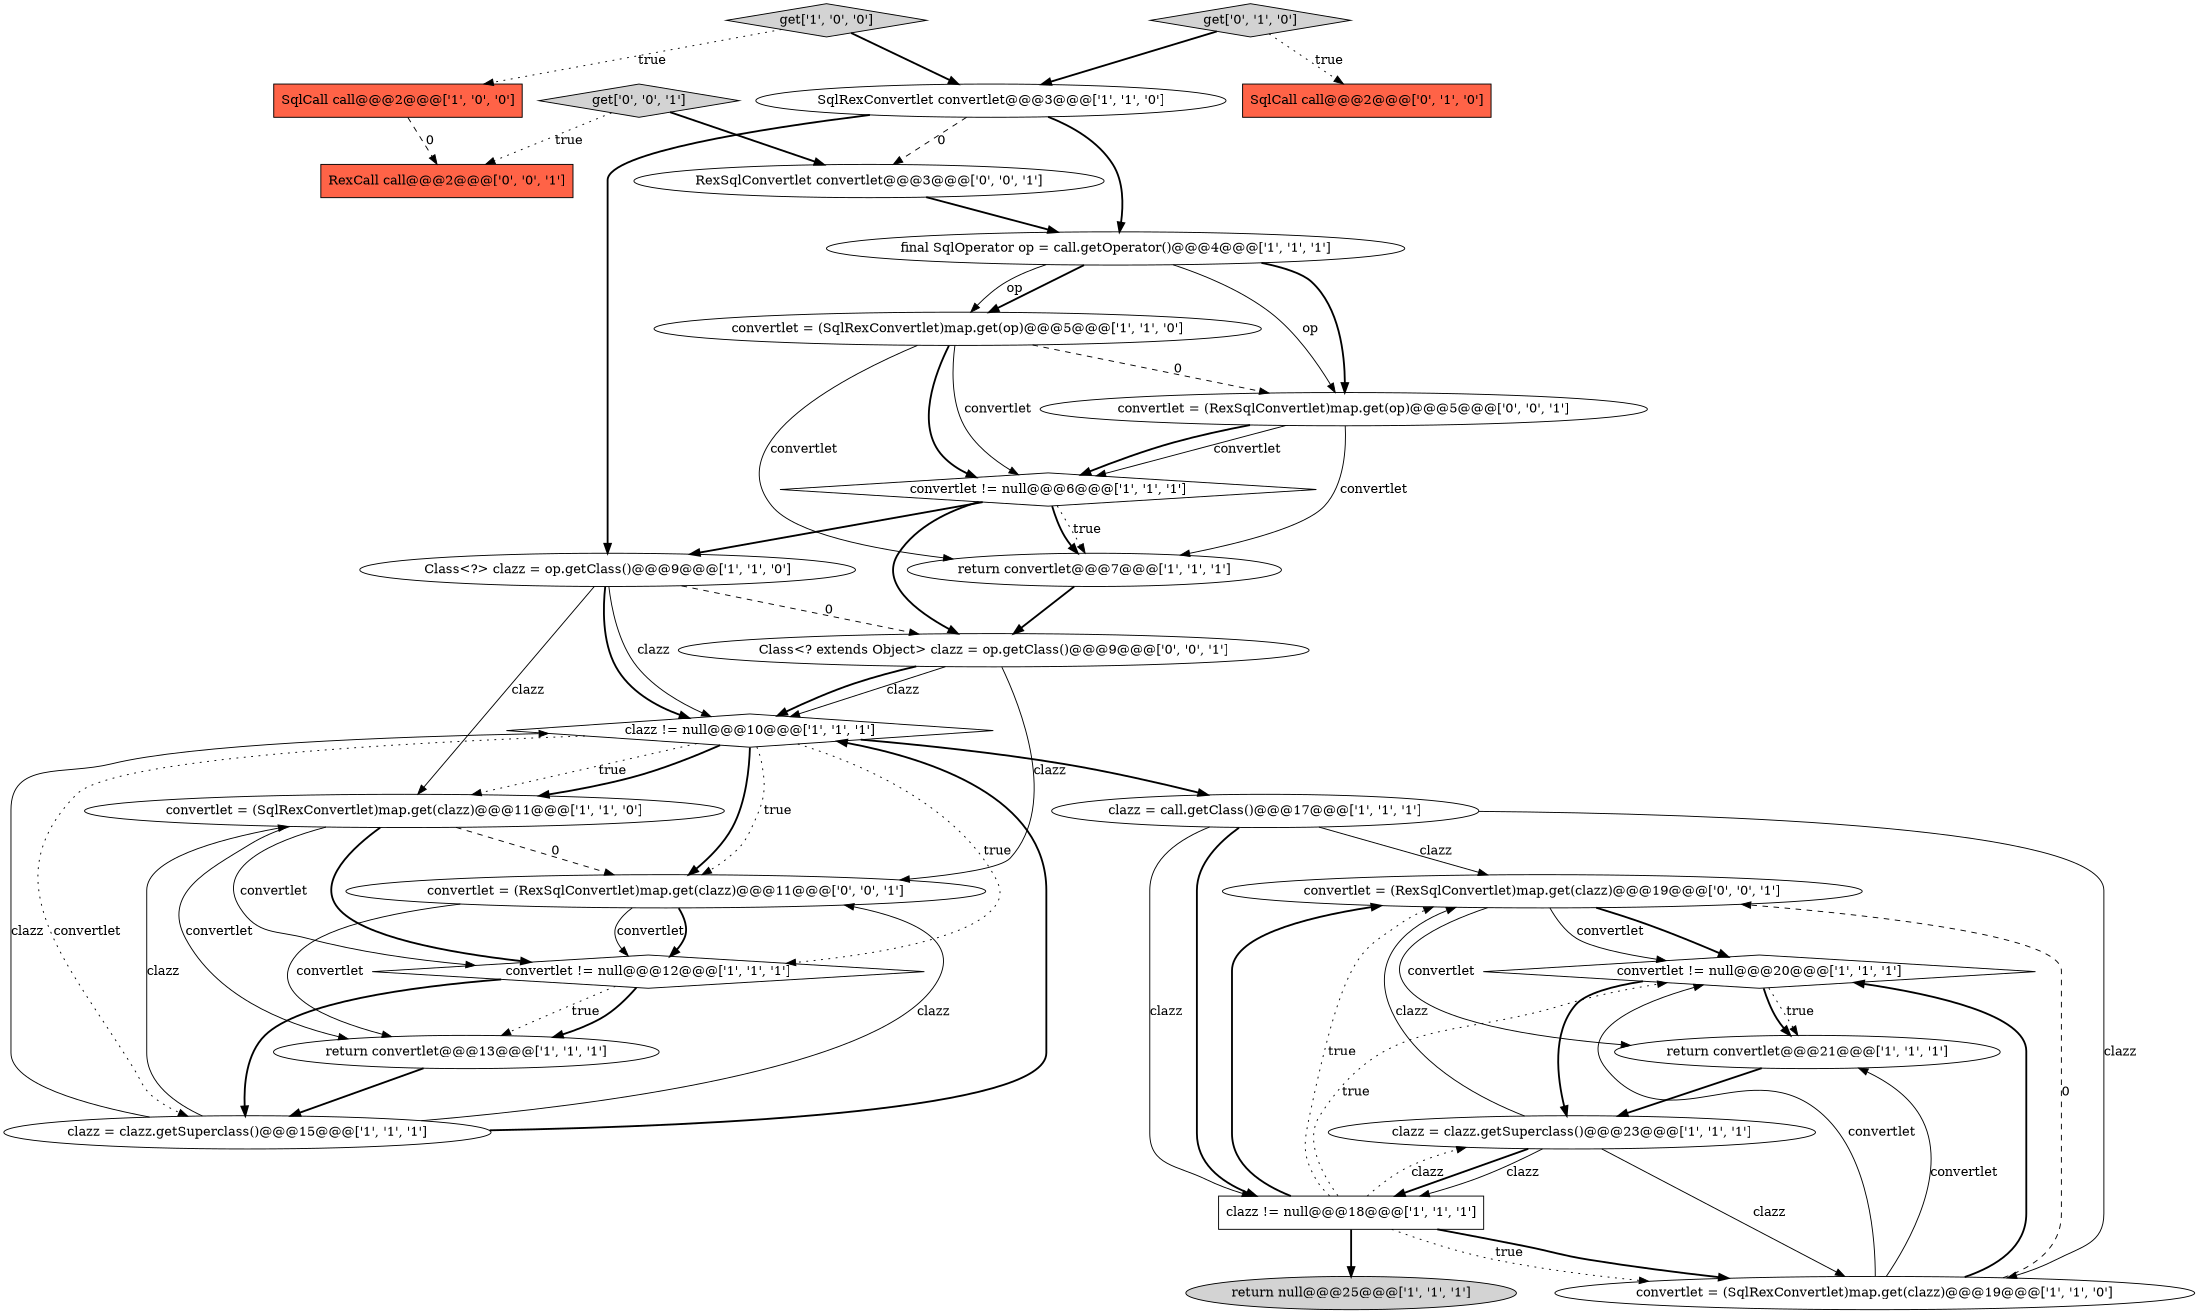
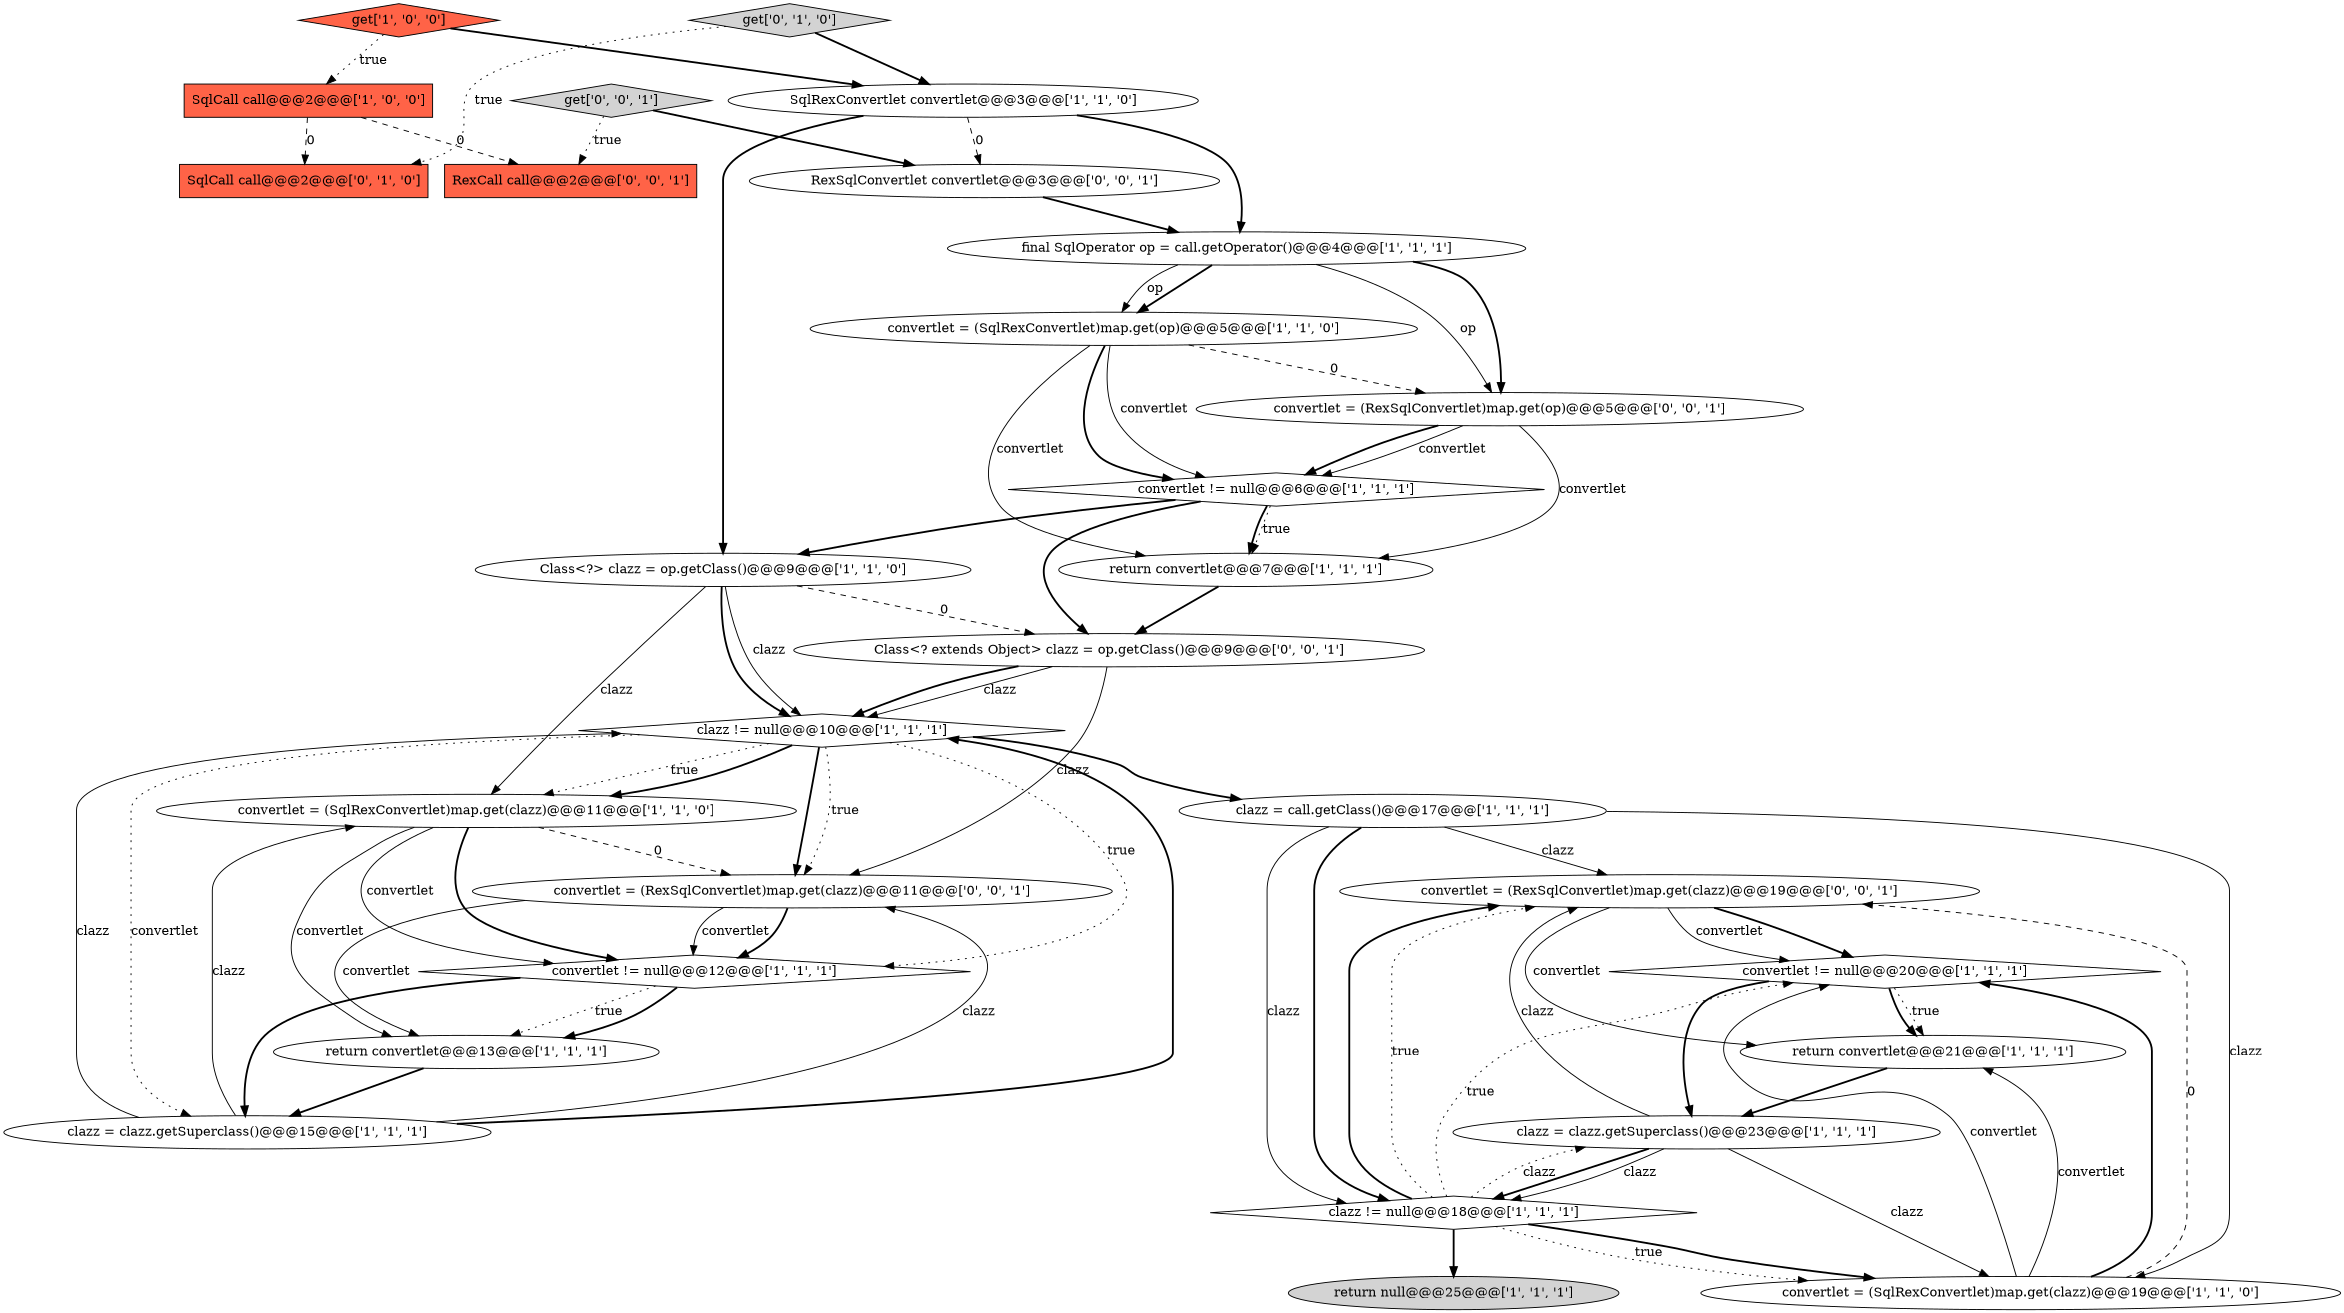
  digraph {
    node [fillcolor=white shape=ellipse style=filled]
    edge [style=bold]
    n1 [label="RexSqlConvertlet convertlet@@@3@@@['0', '0', '1']"]
    n2 [label="final SqlOperator op = call.getOperator()@@@4@@@['1', '1', '1']"]
    n3 [label="convertlet = (SqlRexConvertlet)map.get(op)@@@5@@@['1', '1', '0']"]
    n4 [label="convertlet = (RexSqlConvertlet)map.get(op)@@@5@@@['0', '0', '1']"]
    n5 [label="convertlet = (RexSqlConvertlet)map.get(clazz)@@@19@@@['0', '0', '1']"]
    n6 [label="convertlet != null@@@20@@@['1', '1', '1']" shape=diamond]
    n7 [label="return convertlet@@@21@@@['1', '1', '1']"]
    n8 [label="clazz = clazz.getSuperclass()@@@23@@@['1', '1', '1']"]
    n9 [label="clazz != null@@@10@@@['1', '1', '1']" shape=diamond]
    n10 [label="convertlet = (SqlRexConvertlet)map.get(clazz)@@@11@@@['1', '1', '0']"]
    n11 [label="convertlet = (RexSqlConvertlet)map.get(clazz)@@@11@@@['0', '0', '1']"]
    n12 [label="convertlet != null@@@12@@@['1', '1', '1']" shape=diamond]
    n13 [label="clazz = clazz.getSuperclass()@@@15@@@['1', '1', '1']"]
    n14 [label="clazz = call.getClass()@@@17@@@['1', '1', '1']"]
    n15 [label="return convertlet@@@13@@@['1', '1', '1']"]
    n16 [label="convertlet = (SqlRexConvertlet)map.get(clazz)@@@19@@@['1', '1', '0']"]
-   n17 [label="clazz != null@@@18@@@['1', '1', '1']" shape=box]
+   n17 [label="clazz != null@@@18@@@['1', '1', '1']" shape=diamond]
    n18 [fillcolor=tomato label="SqlCall call@@@2@@@['1', '0', '0']" shape=box]
    n19 [fillcolor=tomato label="SqlCall call@@@2@@@['0', '1', '0']" shape=box]
    n20 [fillcolor=tomato label="RexCall call@@@2@@@['0', '0', '1']" shape=box]
    n21 [fillcolor=lightgray label="return null@@@25@@@['1', '1', '1']"]
    n22 [fillcolor=lightgray label="get['0', '0', '1']" shape=diamond]
    n23 [label="return convertlet@@@7@@@['1', '1', '1']"]
    n24 [label="Class<? extends Object> clazz = op.getClass()@@@9@@@['0', '0', '1']"]
    n25 [label="Class<?> clazz = op.getClass()@@@9@@@['1', '1', '0']"]
    n26 [label="SqlRexConvertlet convertlet@@@3@@@['1', '1', '0']"]
    n27 [label="convertlet != null@@@6@@@['1', '1', '1']" shape=diamond]
-   n28 [fillcolor=lightgray label="get['1', '0', '0']" shape=diamond]
+   n28 [fillcolor=tomato label="get['1', '0', '0']" shape=diamond]
    n29 [fillcolor=lightgray label="get['0', '1', '0']" shape=diamond]
    n1 -> n2
    n2 -> n3
    n2 -> n3 [label=op style=solid]
    n2 -> n4
    n2 -> n4 [label=op style=solid]
    n3 -> n4 [label=0 style=dashed]
    n3 -> n23 [label=convertlet style=solid]
    n3 -> n27
    n3 -> n27 [label=convertlet style=solid]
    n4 -> n23 [label=convertlet style=solid]
    n4 -> n27 [label=convertlet style=solid]
    n4 -> n27
    n5 -> n6
    n5 -> n6 [label=convertlet style=solid]
    n5 -> n7 [label=convertlet style=solid]
    n6 -> n7 [label=true style=dotted]
    n6 -> n7
    n6 -> n8
    n7 -> n8
    n8 -> n5 [label=clazz style=solid]
    n8 -> n16 [label=clazz style=solid]
    n8 -> n17
    n8 -> n17 [label=clazz style=solid]
    n9 -> n10 [label=true style=dotted]
    n9 -> n10
    n9 -> n11
    n9 -> n11 [label=true style=dotted]
    n9 -> n12 [label=true style=dotted]
    n9 -> n13 [label=convertlet style=dotted]
    n9 -> n14
    n10 -> n11 [label=0 style=dashed]
    n10 -> n12 [label=convertlet style=solid]
    n10 -> n12
    n10 -> n15 [label=convertlet style=solid]
    n11 -> n12 [label=convertlet style=solid]
    n11 -> n12
    n11 -> n15 [label=convertlet style=solid]
    n12 -> n13
    n12 -> n15 [label=true style=dotted]
    n12 -> n15
    n13 -> n9
    n13 -> n9 [label=clazz style=solid]
    n13 -> n10 [label=clazz style=solid]
    n13 -> n11 [label=clazz style=solid]
    n14 -> n5 [label=clazz style=solid]
    n14 -> n16 [label=clazz style=solid]
    n14 -> n17
    n14 -> n17 [label=clazz style=solid]
    n15 -> n13
    n16 -> n5 [label=0 style=dashed]
    n16 -> n6
    n16 -> n6 [label=convertlet style=solid]
    n16 -> n7 [label=convertlet style=solid]
    n17 -> n5 [label=true style=dotted]
    n17 -> n5
    n17 -> n6 [label=true style=dotted]
    n17 -> n8 [label=clazz style=dotted]
    n17 -> n16 [label=true style=dotted]
    n17 -> n16
    n17 -> n21
+   n18 -> n19 [label=0 style=dashed]
    n18 -> n20 [label=0 style=dashed]
    n22 -> n1
    n22 -> n20 [label=true style=dotted]
    n23 -> n24
    n24 -> n9 [label=clazz style=solid]
    n24 -> n9
    n24 -> n11 [label=clazz style=solid]
    n25 -> n9 [label=clazz style=solid]
    n25 -> n9
    n25 -> n10 [label=clazz style=solid]
    n25 -> n24 [label=0 style=dashed]
    n26 -> n1 [label=0 style=dashed]
    n26 -> n2
    n26 -> n25
    n27 -> n23 [label=true style=dotted]
    n27 -> n23
    n27 -> n24
    n27 -> n25
    n28 -> n18 [label=true style=dotted]
    n28 -> n26
    n29 -> n19 [label=true style=dotted]
    n29 -> n26
  }
